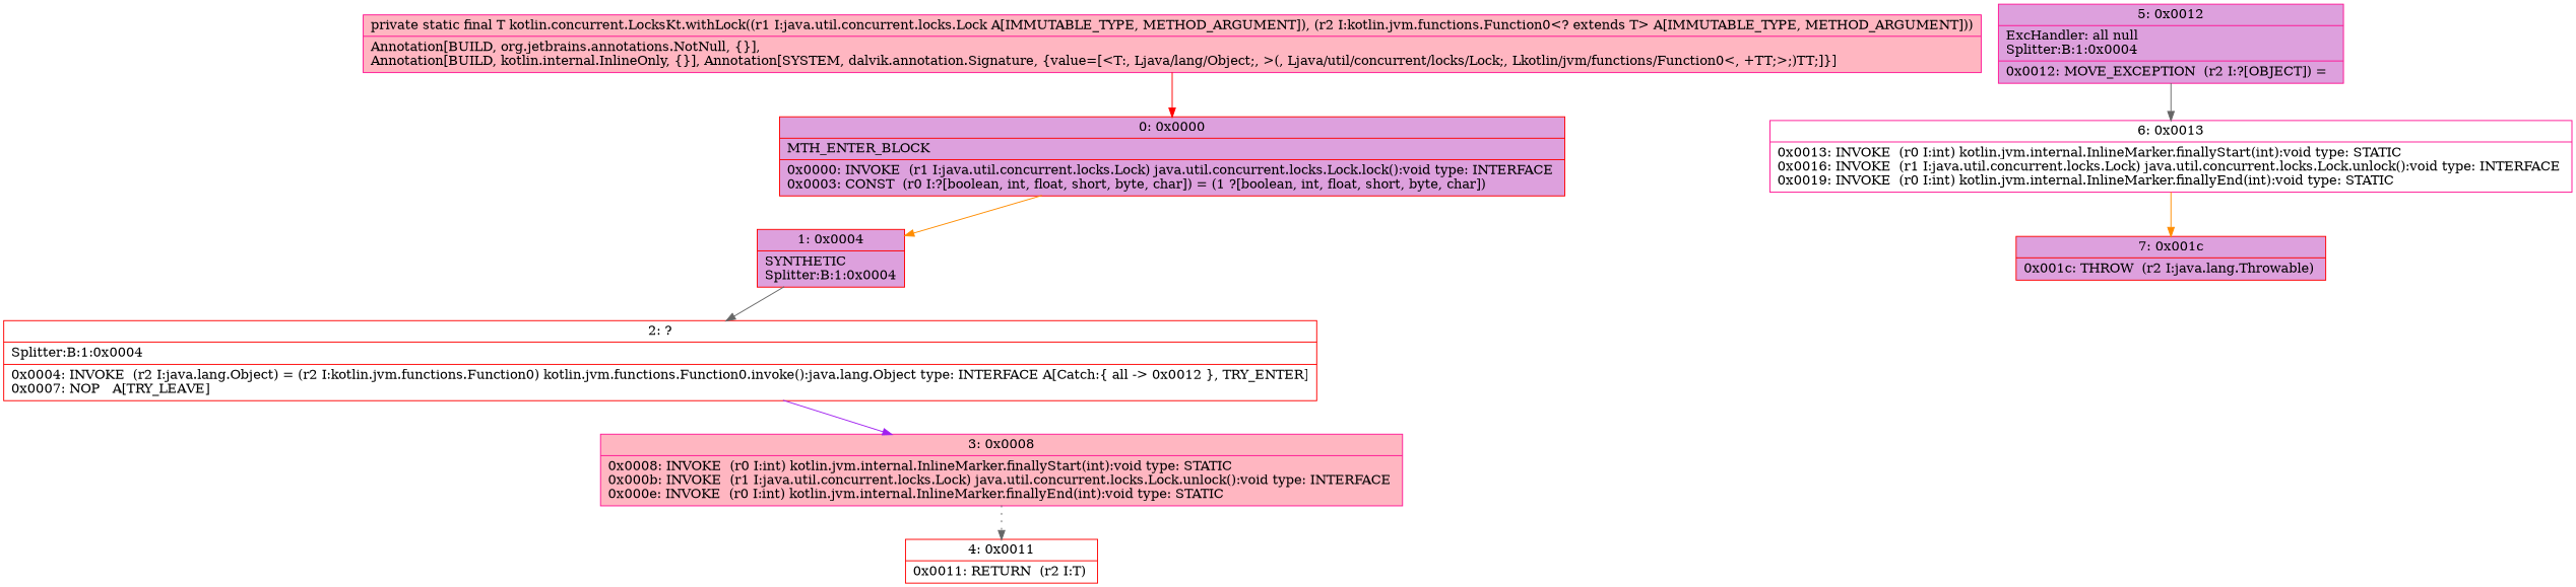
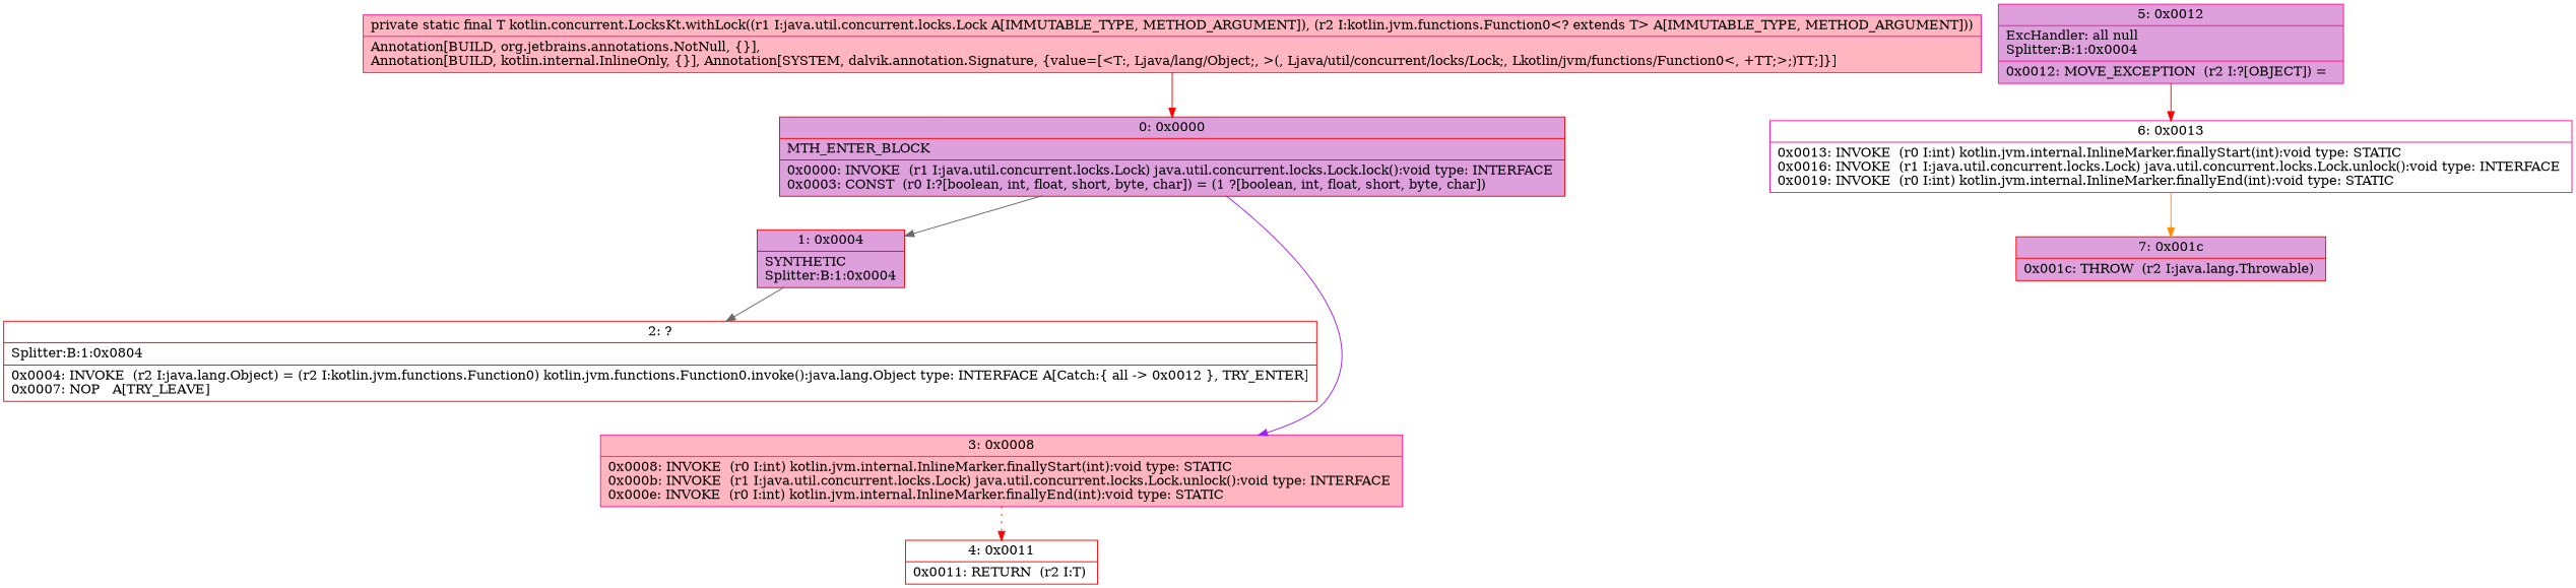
  digraph {
    node [color=red fillcolor=plum shape=record style=filled]
    edge [color=darkorange style=solid]
    n1 [label="{0\:\ 0x0000|MTH_ENTER_BLOCK\l|0x0000: INVOKE  (r1 I:java.util.concurrent.locks.Lock) java.util.concurrent.locks.Lock.lock():void type: INTERFACE \l0x0003: CONST  (r0 I:?[boolean, int, float, short, byte, char]) = (1 ?[boolean, int, float, short, byte, char]) \l}"]
    n2 [label="{1\:\ 0x0004|SYNTHETIC\lSplitter:B:1:0x0004\l}"]
-   n3 [fillcolor=white label="{2\:\ ?|Splitter:B:1:0x0004\l|0x0004: INVOKE  (r2 I:java.lang.Object) = (r2 I:kotlin.jvm.functions.Function0) kotlin.jvm.functions.Function0.invoke():java.lang.Object type: INTERFACE A[Catch:\{ all \-\> 0x0012 \}, TRY_ENTER]\l0x0007: NOP   A[TRY_LEAVE]\l}"]
+   n3 [fillcolor=white label="{2\:\ ?|Splitter:B:1:0x0804\l|0x0004: INVOKE  (r2 I:java.lang.Object) = (r2 I:kotlin.jvm.functions.Function0) kotlin.jvm.functions.Function0.invoke():java.lang.Object type: INTERFACE A[Catch:\{ all \-\> 0x0012 \}, TRY_ENTER]\l0x0007: NOP   A[TRY_LEAVE]\l}"]
    n4 [color=deeppink fillcolor=lightpink label="{3\:\ 0x0008|0x0008: INVOKE  (r0 I:int) kotlin.jvm.internal.InlineMarker.finallyStart(int):void type: STATIC \l0x000b: INVOKE  (r1 I:java.util.concurrent.locks.Lock) java.util.concurrent.locks.Lock.unlock():void type: INTERFACE \l0x000e: INVOKE  (r0 I:int) kotlin.jvm.internal.InlineMarker.finallyEnd(int):void type: STATIC \l}"]
    n5 [color=deeppink label="{5\:\ 0x0012|ExcHandler: all null\lSplitter:B:1:0x0004\l|0x0012: MOVE_EXCEPTION  (r2 I:?[OBJECT]) =  \l}"]
    n6 [color=deeppink fillcolor=white label="{6\:\ 0x0013|0x0013: INVOKE  (r0 I:int) kotlin.jvm.internal.InlineMarker.finallyStart(int):void type: STATIC \l0x0016: INVOKE  (r1 I:java.util.concurrent.locks.Lock) java.util.concurrent.locks.Lock.unlock():void type: INTERFACE \l0x0019: INVOKE  (r0 I:int) kotlin.jvm.internal.InlineMarker.finallyEnd(int):void type: STATIC \l}"]
    n7 [fillcolor=white label="{4\:\ 0x0011|0x0011: RETURN  (r2 I:T) \l}"]
    n8 [label="{7\:\ 0x001c|0x001c: THROW  (r2 I:java.lang.Throwable) \l}"]
    n9 [color=deeppink fillcolor=lightpink label="{private static final T kotlin.concurrent.LocksKt.withLock((r1 I:java.util.concurrent.locks.Lock A[IMMUTABLE_TYPE, METHOD_ARGUMENT]), (r2 I:kotlin.jvm.functions.Function0\<? extends T\> A[IMMUTABLE_TYPE, METHOD_ARGUMENT]))  | Annotation[BUILD, org.jetbrains.annotations.NotNull, \{\}], \lAnnotation[BUILD, kotlin.internal.InlineOnly, \{\}], Annotation[SYSTEM, dalvik.annotation.Signature, \{value=[\<T:, Ljava\/lang\/Object;, \>(, Ljava\/util\/concurrent\/locks\/Lock;, Lkotlin\/jvm\/functions\/Function0\<, +TT;\>;)TT;]\}]\l}"]
-   n1 -> n2
+   n1 -> n2 [color=gray40]
    n2 -> n3 [color=gray40]
-   n3 -> n4 [color=purple]
-   n4 -> n7 [color=gray40 style=dotted]
-   n5 -> n6 [color=gray40]
+   n1 -> n4 [color=purple]
+   n4 -> n7 [color=red style=dotted]
+   n5 -> n6 [color=red]
    n6 -> n8
    n9 -> n1 [color=red]
  }
